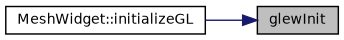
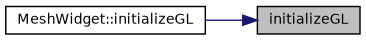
  digraph {
    rankdir=RL
    node [color=black fontname=Helvetica fontsize=10 shape=record style=filled]
-   n1 [fillcolor=grey75 fontcolor=black height=0.2 label=glewInit width=0.4]
+   n1 [fillcolor=grey75 fontcolor=black height=0.2 label=initializeGL width=0.4]
    n2 [fillcolor=white height=0.2 label="MeshWidget::initializeGL" width=0.4]
    n1 -> n2 [color=midnightblue dir=back fontname=Helvetica fontsize=10 labelfontname=Helvetica labelfontsize=10 style=solid]
  }
